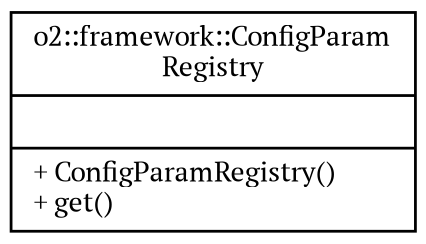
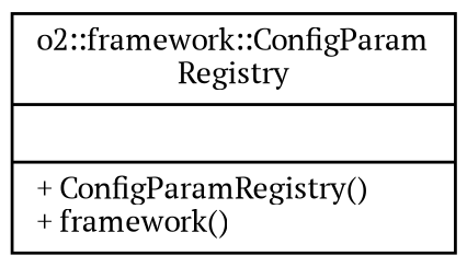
  digraph {
    fontname="PT Serif"
-   n1 [color=black fillcolor=white fontcolor=black fontname="PT Serif" fontsize=10 height=0.2 label="{o2::framework::ConfigParam\lRegistry\n||+ ConfigParamRegistry()\l+ get()\l}" shape=record style=filled width=0.4]
+   n1 [color=black fillcolor=white fontcolor=black fontname="PT Serif" fontsize=10 height=0.2 label="{o2::framework::ConfigParam\lRegistry\n||+ ConfigParamRegistry()\l+ framework()\l}" shape=record style=filled width=0.4]
  }
